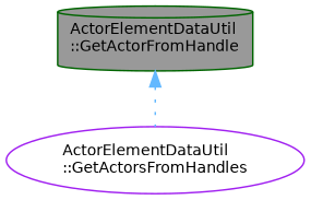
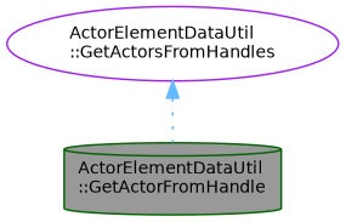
  digraph {
    rankdir=TB
    node [fontname=Helvetica fontsize=10 style=filled]
    n1 [color=darkgreen fillcolor=grey60 fontcolor=black height=0.2 label="ActorElementDataUtil\l::GetActorFromHandle" shape=cylinder width=0.4]
    n2 [color=purple fillcolor=white height=0.2 label="ActorElementDataUtil\l::GetActorsFromHandles" shape=ellipse width=0.4]
-   n1 -> n2 [color=steelblue1 dir=back fontname=Helvetica fontsize=10 labelfontname=Helvetica labelfontsize=10 style=dotted]
+   n2 -> n1 [color=steelblue1 dir=back fontname=Helvetica fontsize=10 labelfontname=Helvetica labelfontsize=10 style=dotted]
  }
